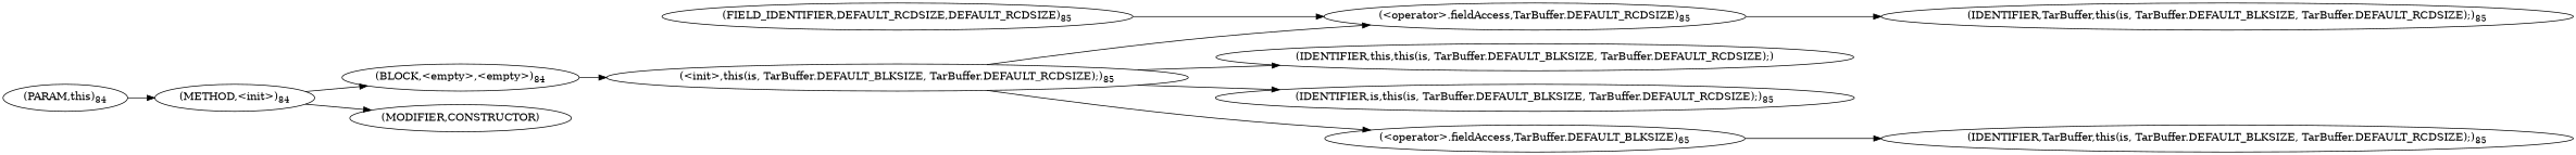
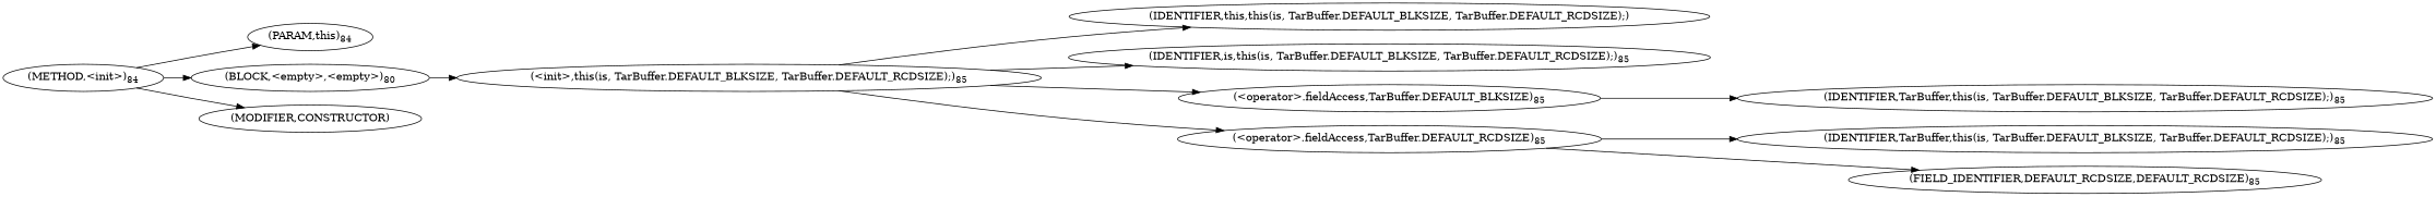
  digraph {
    rankdir=LR
    n1 [label=<(METHOD,&lt;init&gt;)<SUB>84</SUB>>]
    n2 [label=<(PARAM,this)<SUB>84</SUB>>]
-   n3 [label=<(BLOCK,&lt;empty&gt;,&lt;empty&gt;)<SUB>84</SUB>>]
+   n3 [label=<(BLOCK,&lt;empty&gt;,&lt;empty&gt;)<SUB>80</SUB>>]
    n4 [label=<(MODIFIER,CONSTRUCTOR)>]
    n5 [label=<(&lt;init&gt;,this(is, TarBuffer.DEFAULT_BLKSIZE, TarBuffer.DEFAULT_RCDSIZE);)<SUB>85</SUB>>]
    n6 [label=<(IDENTIFIER,this,this(is, TarBuffer.DEFAULT_BLKSIZE, TarBuffer.DEFAULT_RCDSIZE);)>]
    n7 [label=<(IDENTIFIER,is,this(is, TarBuffer.DEFAULT_BLKSIZE, TarBuffer.DEFAULT_RCDSIZE);)<SUB>85</SUB>>]
-   n8 [label=<(&lt;operator&gt;.fieldAccess,TarBuffer.DEFAULT_BLKSIZE)<SUB>65</SUB>>]
+   n8 [label=<(&lt;operator&gt;.fieldAccess,TarBuffer.DEFAULT_BLKSIZE)<SUB>85</SUB>>]
    n9 [label=<(&lt;operator&gt;.fieldAccess,TarBuffer.DEFAULT_RCDSIZE)<SUB>85</SUB>>]
    n10 [label=<(IDENTIFIER,TarBuffer,this(is, TarBuffer.DEFAULT_BLKSIZE, TarBuffer.DEFAULT_RCDSIZE);)<SUB>85</SUB>>]
    n11 [label=<(IDENTIFIER,TarBuffer,this(is, TarBuffer.DEFAULT_BLKSIZE, TarBuffer.DEFAULT_RCDSIZE);)<SUB>85</SUB>>]
    n12 [label=<(FIELD_IDENTIFIER,DEFAULT_RCDSIZE,DEFAULT_RCDSIZE)<SUB>85</SUB>>]
-   n2 -> n1
+   n1 -> n2
    n1 -> n3
    n1 -> n4
    n3 -> n5
    n5 -> n6
    n5 -> n7
    n5 -> n8
    n5 -> n9
    n8 -> n10
    n9 -> n11
-   n12 -> n9
+   n9 -> n12
  }
